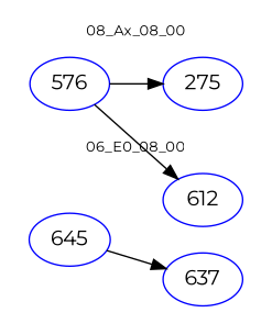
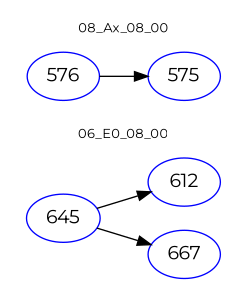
  digraph {
    fontname=Montserrat
    rankdir=LR
    node [color=blue fontname=Montserrat]
    edge [color=black fontname=Montserrat]
    n1 [label=576]
-   n2 [label=275]
+   n2 [label=575]
    n3 [label=645]
-   n4 [label=637]
+   n4 [label=667]
    n5 [label=612]
    subgraph cluster_1 {
      color=white
      fontsize=10
      label="08_Ax_08_00"
      n1
      n2
    }
    subgraph cluster_2 {
      color=white
      fontsize=10
      label="06_E0_08_00"
      n3
      n4
      n5
    }
    n1 -> n2
    n3 -> n4
-   n1 -> n5
+   n3 -> n5
  }
